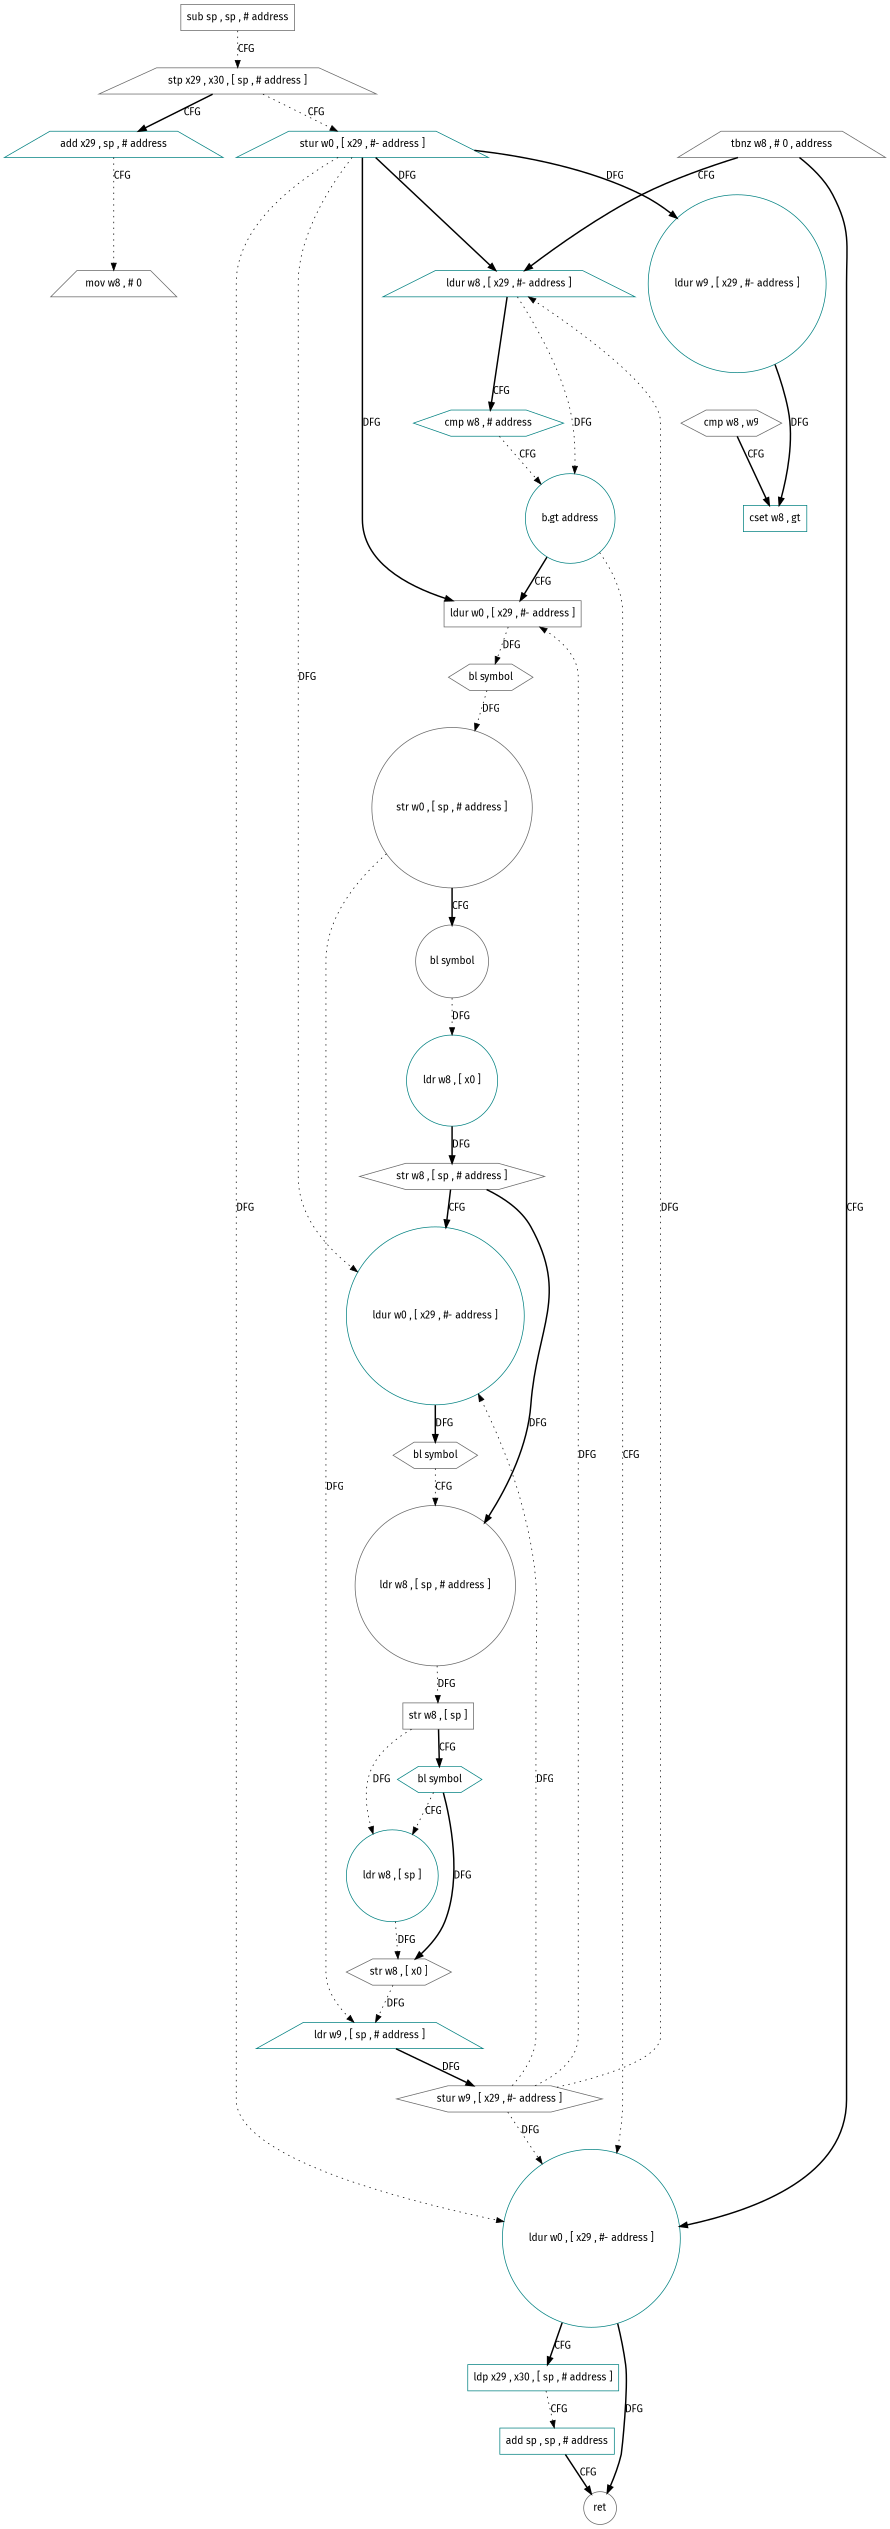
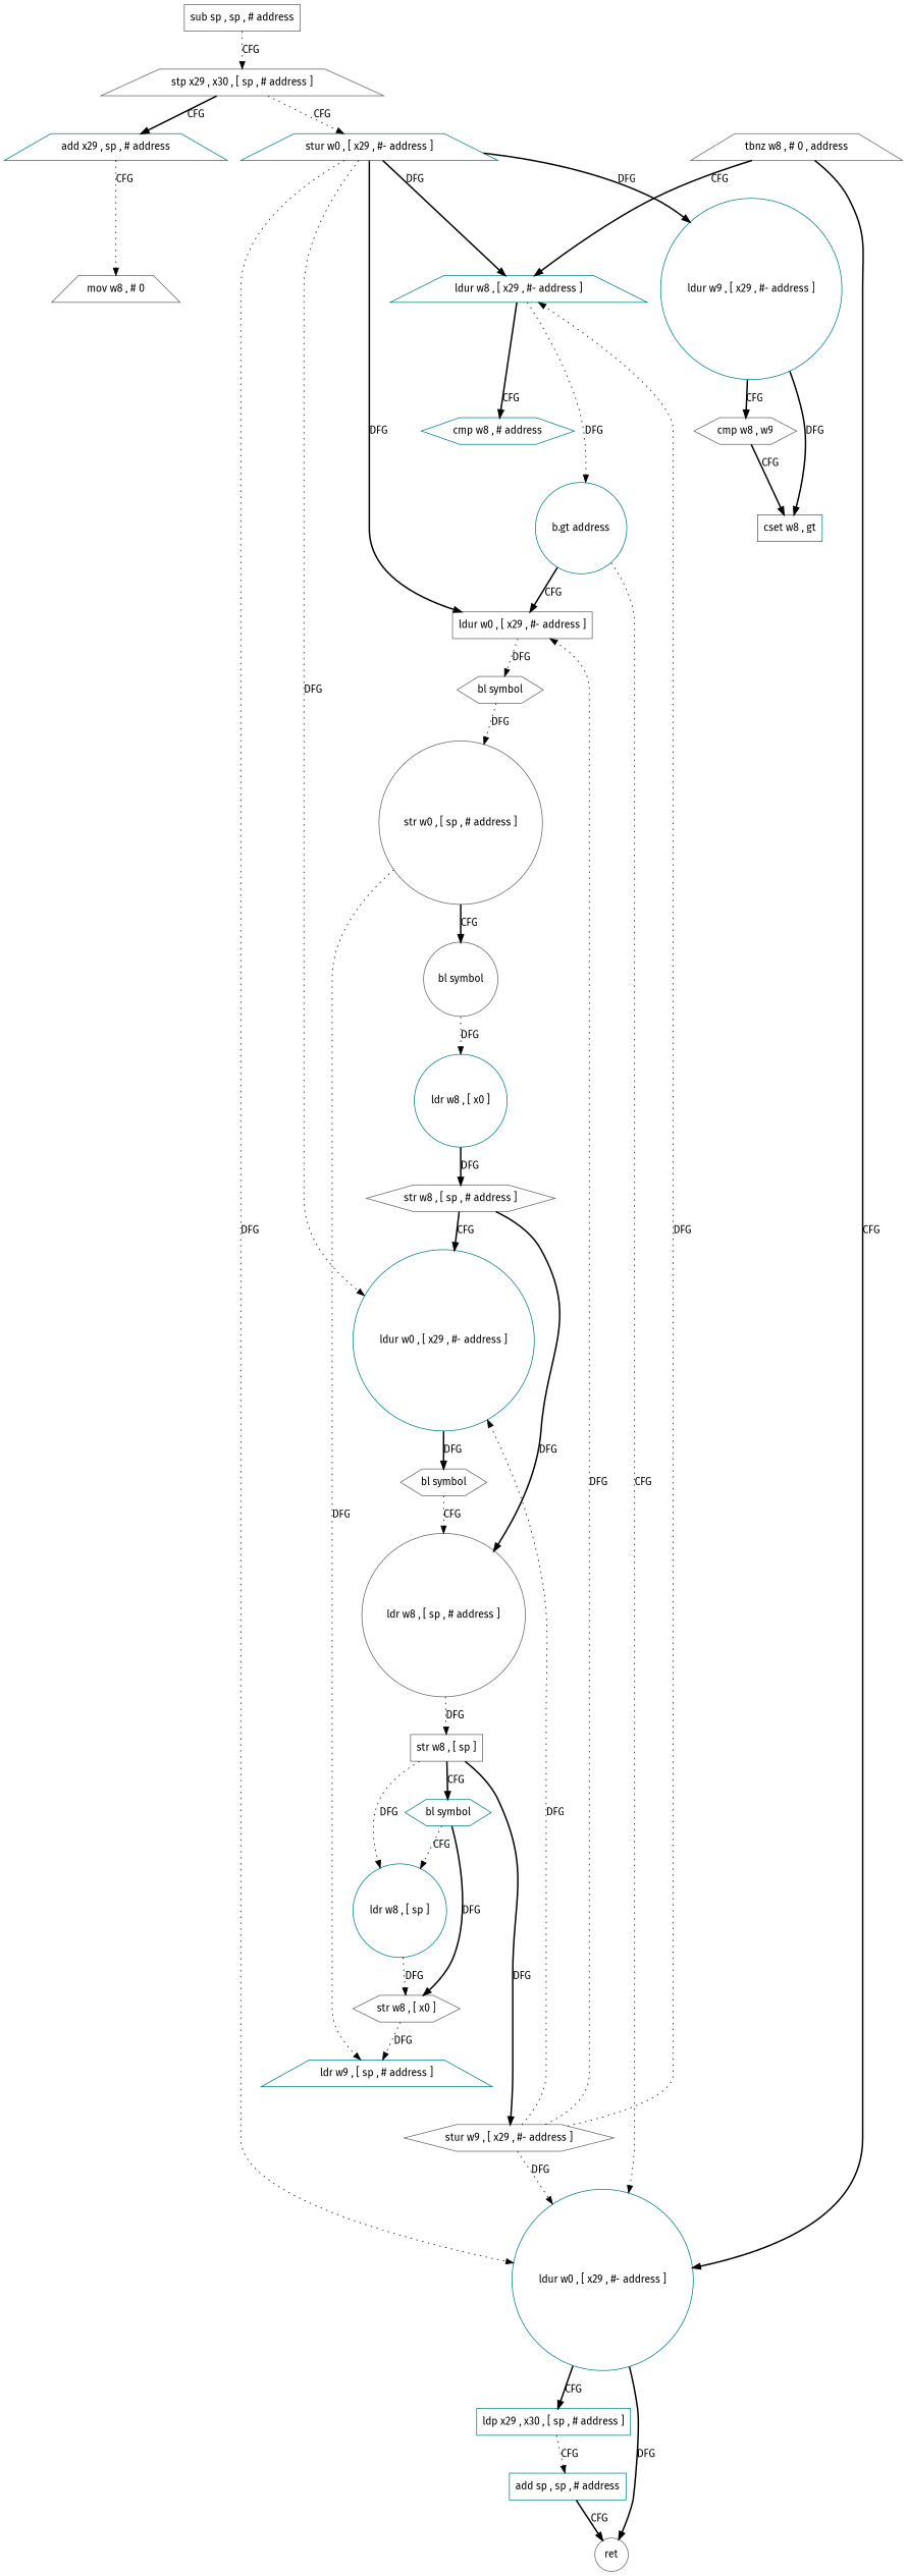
  digraph {
    fontname="Fira Sans"
    node [color=gray40 fontname="Fira Sans" shape=circle]
    edge [fontname="Fira Sans" style=dotted]
    n1 [label="sub sp , sp , # address" shape=box]
    n2 [label="stp x29 , x30 , [ sp , # address ]" shape=trapezium]
    n3 [color=teal label="add x29 , sp , # address" shape=trapezium]
    n4 [color=teal label="stur w0 , [ x29 , #- address ]" shape=trapezium]
    n5 [label="mov w8 , # 0" shape=trapezium]
    n6 [color=teal label="ldur w9 , [ x29 , #- address ]"]
    n7 [color=teal label="ldur w0 , [ x29 , #- address ]"]
    n8 [color=teal label="ldur w8 , [ x29 , #- address ]" shape=trapezium]
    n9 [label="ldur w0 , [ x29 , #- address ]" shape=box]
    n10 [color=teal label="ldur w0 , [ x29 , #- address ]"]
    n11 [label="cmp w8 , w9" shape=hexagon]
    n12 [color=teal label="cset w8 , gt" shape=box]
    n13 [color=teal label="ldp x29 , x30 , [ sp , # address ]" shape=box]
    n14 [label=ret]
    n15 [color=teal label="cmp w8 , # address" shape=hexagon]
    n16 [color=teal label="b.gt address"]
    n17 [label="bl symbol" shape=hexagon]
    n18 [label="bl symbol" shape=hexagon]
    n19 [label="tbnz w8 , # 0 , address" shape=trapezium]
    n20 [color=teal label="add sp , sp , # address" shape=box]
    n21 [label="str w0 , [ sp , # address ]"]
    n22 [label="bl symbol"]
    n23 [color=teal label="ldr w9 , [ sp , # address ]" shape=trapezium]
    n24 [color=teal label="ldr w8 , [ x0 ]"]
    n25 [label="stur w9 , [ x29 , #- address ]" shape=hexagon]
    n26 [label="str w8 , [ sp , # address ]" shape=hexagon]
    n27 [label="ldr w8 , [ sp , # address ]"]
    n28 [label="str w8 , [ sp ]" shape=box]
    n29 [color=teal label="bl symbol" shape=hexagon]
    n30 [color=teal label="ldr w8 , [ sp ]"]
    n31 [label="str w8 , [ x0 ]" shape=hexagon]
    n1 -> n2 [label=CFG]
    n2 -> n3 [label=CFG style=bold]
    n2 -> n4 [label=CFG]
    n3 -> n5 [label=CFG]
    n4 -> n6 [label=DFG style=bold]
    n4 -> n7 [label=DFG]
    n4 -> n8 [label=DFG style=bold]
    n4 -> n9 [label=DFG style=bold]
    n4 -> n10 [label=DFG]
+   n6 -> n11 [label=CFG style=bold]
    n6 -> n12 [label=DFG style=bold]
    n7 -> n13 [label=CFG style=bold]
    n7 -> n14 [label=DFG style=bold]
    n8 -> n15 [label=CFG style=bold]
    n8 -> n16 [label=DFG]
    n9 -> n17 [label=DFG]
    n10 -> n18 [label=DFG style=bold]
    n11 -> n12 [label=CFG style=bold]
    n13 -> n20 [label=CFG]
-   n15 -> n16 [label=CFG]
    n16 -> n7 [label=CFG]
    n16 -> n9 [label=CFG style=bold]
    n17 -> n21 [label=DFG]
    n18 -> n27 [label=CFG]
    n19 -> n7 [label=CFG style=bold]
    n19 -> n8 [label=CFG style=bold]
    n20 -> n14 [label=CFG style=bold]
    n21 -> n22 [label=CFG style=bold]
    n21 -> n23 [label=DFG]
    n22 -> n24 [label=DFG]
-   n23 -> n25 [label=DFG style=bold]
+   n28 -> n25 [label=DFG style=bold]
    n24 -> n26 [label=DFG style=bold]
    n25 -> n7 [label=DFG]
    n25 -> n8 [label=DFG]
    n25 -> n9 [label=DFG]
    n25 -> n10 [label=DFG]
    n26 -> n10 [label=CFG style=bold]
    n26 -> n27 [label=DFG style=bold]
    n27 -> n28 [label=DFG]
    n28 -> n29 [label=CFG style=bold]
    n28 -> n30 [label=DFG]
    n29 -> n30 [label=CFG]
    n29 -> n31 [label=DFG style=bold]
    n30 -> n31 [label=DFG]
    n31 -> n23 [label=DFG]
  }
